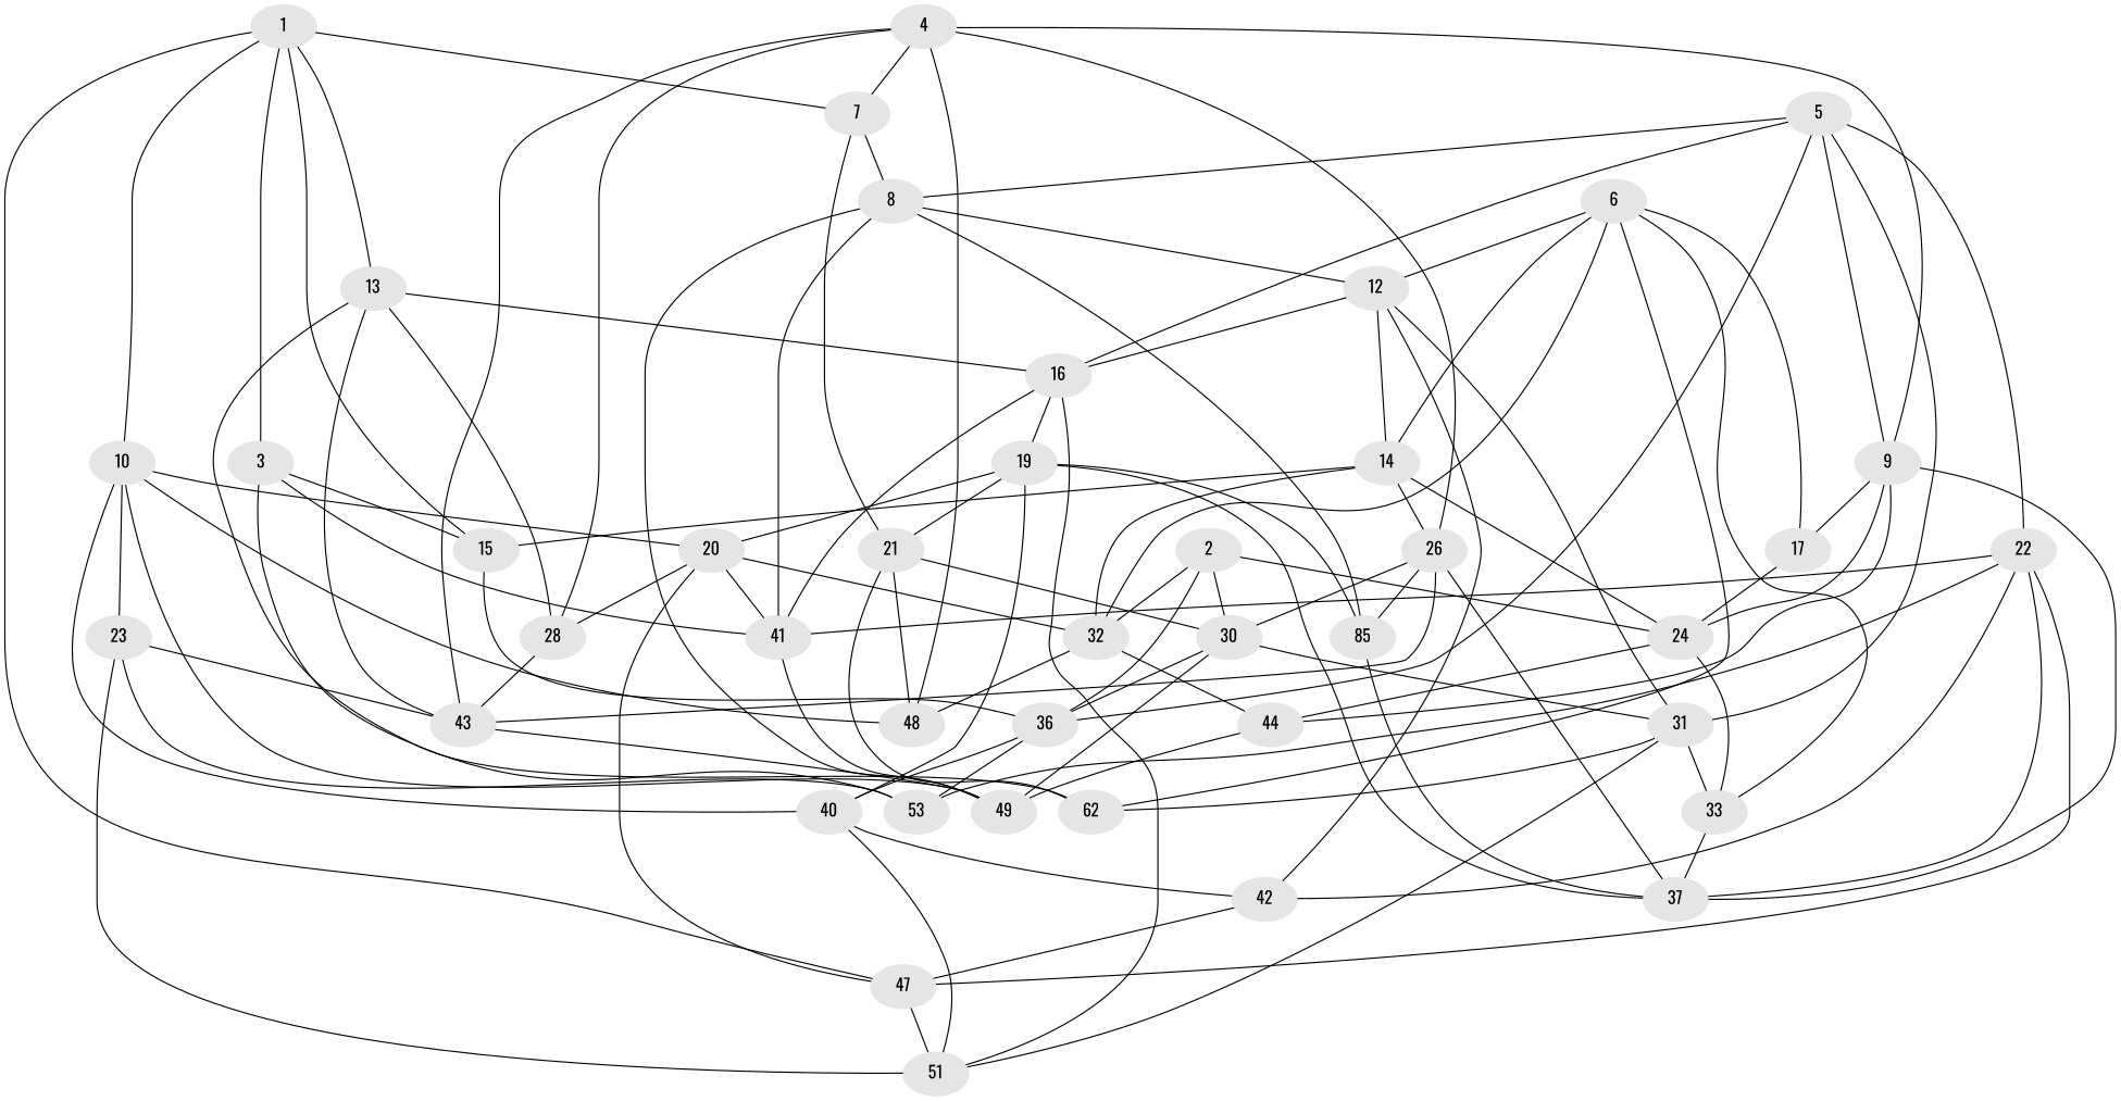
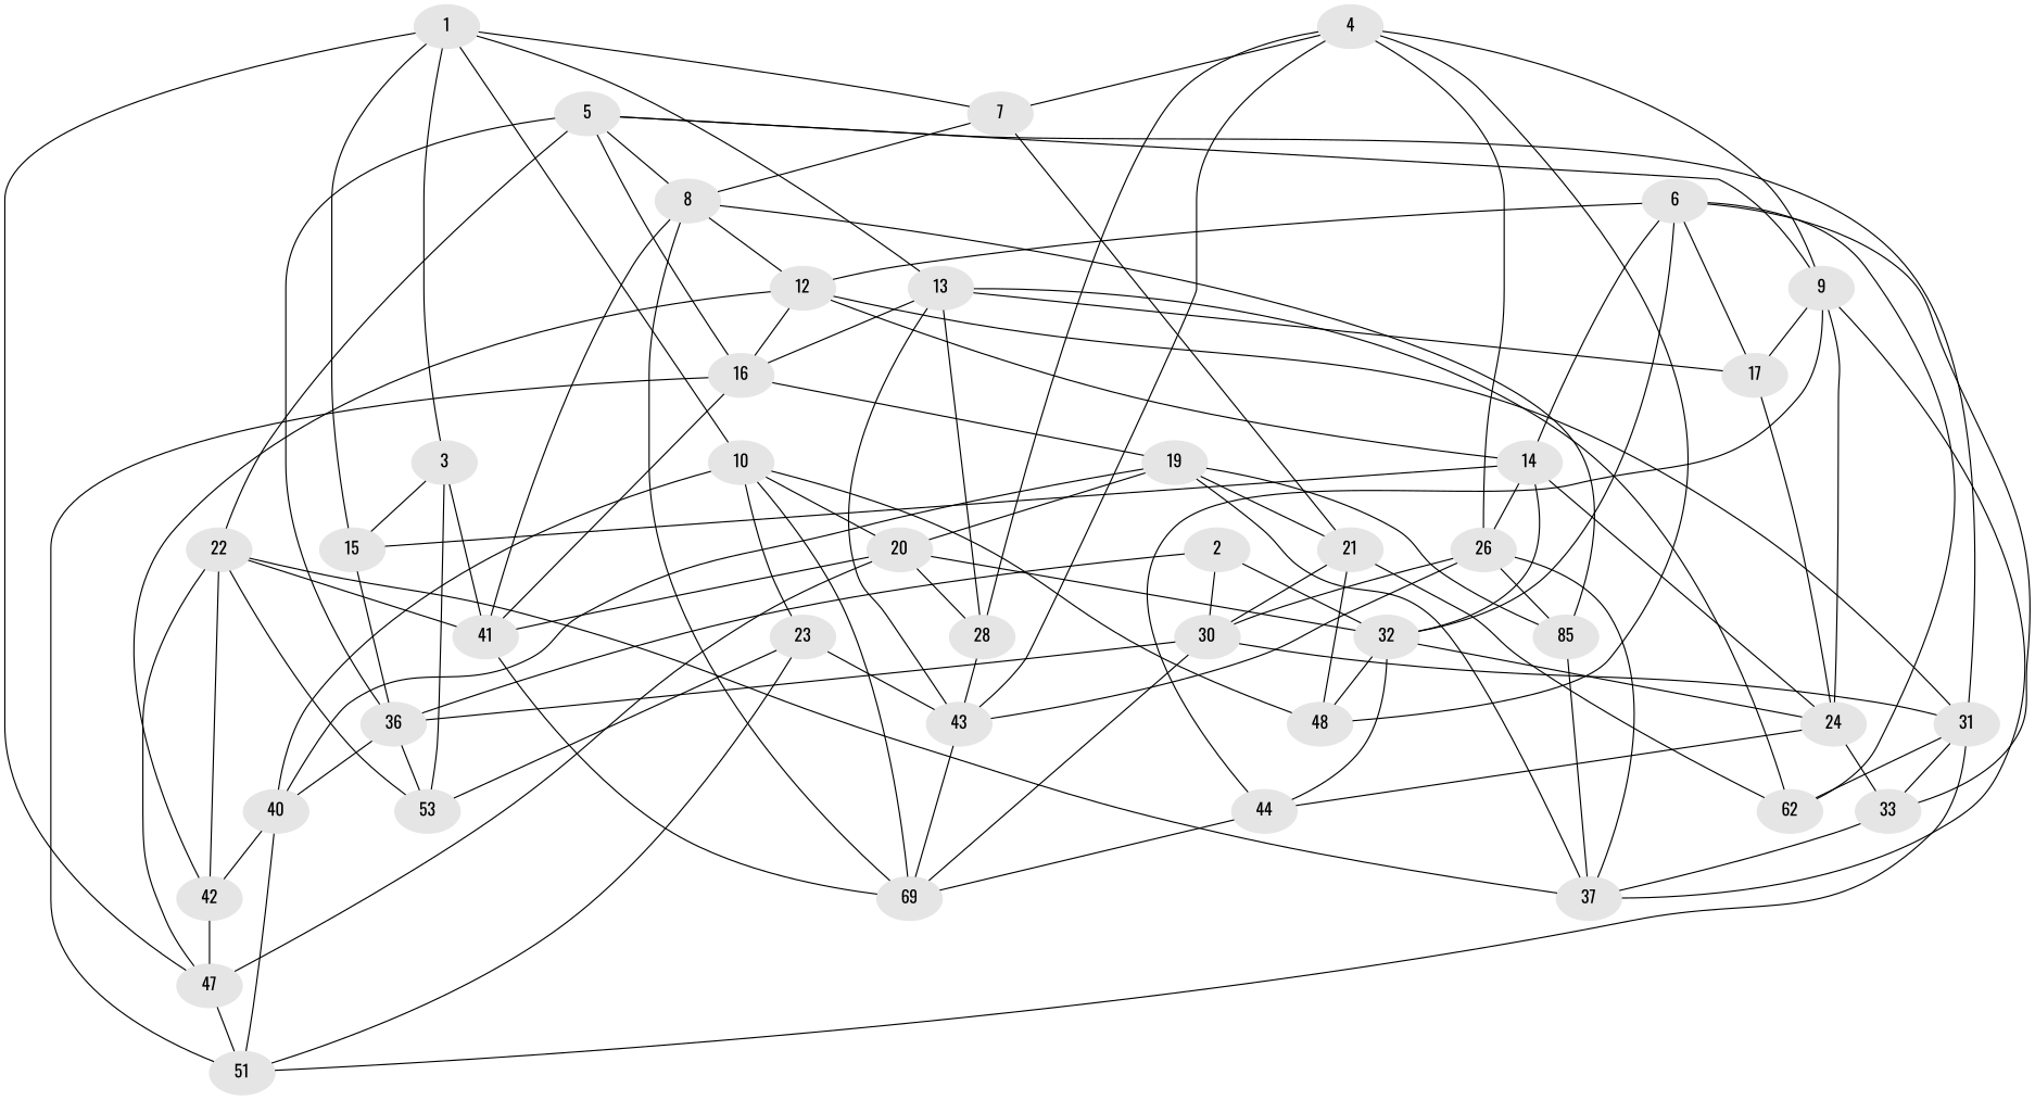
  graph {
    fontname=Oswald
    node [color=gray90 fontname=Oswald style=filled]
    edge [fontname=Oswald]
    1 [super="+29"]
    3
    7
    10 [super="+25"]
    13 [super="+71"]
    15
    47 [super="+57"]
    41 [super="+59"]
    53
    8 [super="+67"]
    21 [super="+55"]
    48
-   49 [super="+64"]
+   49 [super="+64" label=69]
    20 [super="+65"]
    23
    40 [super="+72"]
    28
    43 [super="+58"]
    16 [super="+63"]
    17
    62
    36 [super="+45"]
    51 [super="+56"]
    24 [super="+38"]
    33
    44
    2
    30 [super="+50"]
    32 [super="+46"]
    31 [super="+52"]
    4 [super="+54"]
    9 [super="+27"]
    26 [super="+39"]
    37 [super="+60"]
    n35 [label=85 super="+70"]
    5 [super="+69"]
    22 [super="+61"]
    12 [super="+66"]
    19 [super="+34"]
    42
    6 [super="+68"]
    14 [super="+18"]
    1 -- 3
    1 -- 7
    1 -- 10
    1 -- 13
    1 -- 15
    1 -- 47
    3 -- 15
    3 -- 41
    3 -- 53
    7 -- 8
    7 -- 21
    10 -- 48
    10 -- 49
    10 -- 20
    10 -- 23
    10 -- 40
    13 -- 28
    13 -- 43
    13 -- 16
+   13 -- 17
    13 -- 62
    15 -- 36
    47 -- 51 [weight=2]
    41 -- 49
    8 -- 41
    8 -- 49
    8 -- n35
    8 -- 12
    21 -- 48
    21 -- 62
    21 -- 30
    20 -- 47
    20 -- 41
    20 -- 28
    20 -- 32
    23 -- 53
    23 -- 43
    23 -- 51
    40 -- 51
    40 -- 42
    28 -- 43
    43 -- 49
    16 -- 41
    16 -- 51
    16 -- 19
    17 -- 24
    36 -- 53
    36 -- 40
    24 -- 33
    24 -- 44
    33 -- 37
    44 -- 49
    2 -- 36
-   2 -- 24
+   32 -- 24
    2 -- 30
    2 -- 32
    30 -- 49
    30 -- 36
    30 -- 31
    32 -- 48
    32 -- 44
    31 -- 62
    31 -- 51
    31 -- 33
    4 -- 7
    4 -- 48
    4 -- 28
    4 -- 43
    4 -- 9
    4 -- 26
    9 -- 17
    9 -- 24
    9 -- 44
    9 -- 37
    26 -- 43
    26 -- 30
    26 -- 37
    26 -- n35
    n35 -- 37
    5 -- 8
    5 -- 16
    5 -- 36
    5 -- 31
    5 -- 9
    5 -- 22
    22 -- 47
    22 -- 41
    22 -- 53
    22 -- 37
    22 -- 42
    12 -- 16
    12 -- 31
    12 -- 42
    12 -- 14
    19 -- 21
    19 -- 20
    19 -- 40
    19 -- 37
    19 -- n35
    42 -- 47
    6 -- 17
    6 -- 62
    6 -- 33
    6 -- 32
    6 -- 12
    6 -- 14
    14 -- 15
    14 -- 24
    14 -- 32
    14 -- 26
  }
